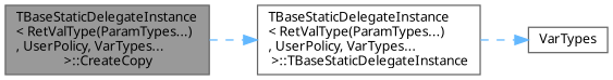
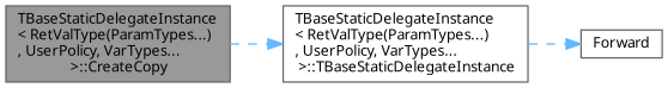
  digraph {
    rankdir=LR
    fontname="Noto Sans"
    node [color=grey40 fillcolor=white fontname="Noto Sans" fontsize=10 shape=box style=filled]
    edge [color=steelblue1 fontname="Noto Sans" fontsize=10 labelfontname=Helvetica labelfontsize=10 style=dashed]
    n1 [color=gray40 fillcolor=grey60 fontcolor=black height=0.2 label="TBaseStaticDelegateInstance\l\< RetValType(ParamTypes...)\l, UserPolicy, VarTypes...\l \>::CreateCopy" width=0.4]
    n2 [height=0.2 label="TBaseStaticDelegateInstance\l\< RetValType(ParamTypes...)\l, UserPolicy, VarTypes...\l \>::TBaseStaticDelegateInstance" width=0.4]
-   n3 [height=0.2 label=VarTypes width=0.4]
+   n3 [height=0.2 label=Forward width=0.4]
    n1 -> n2
    n2 -> n3
  }
